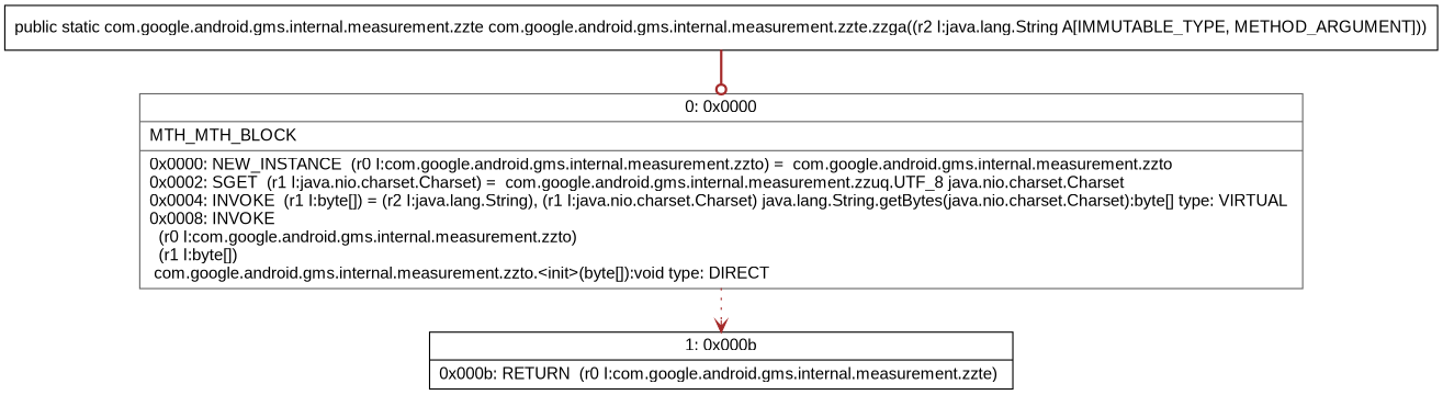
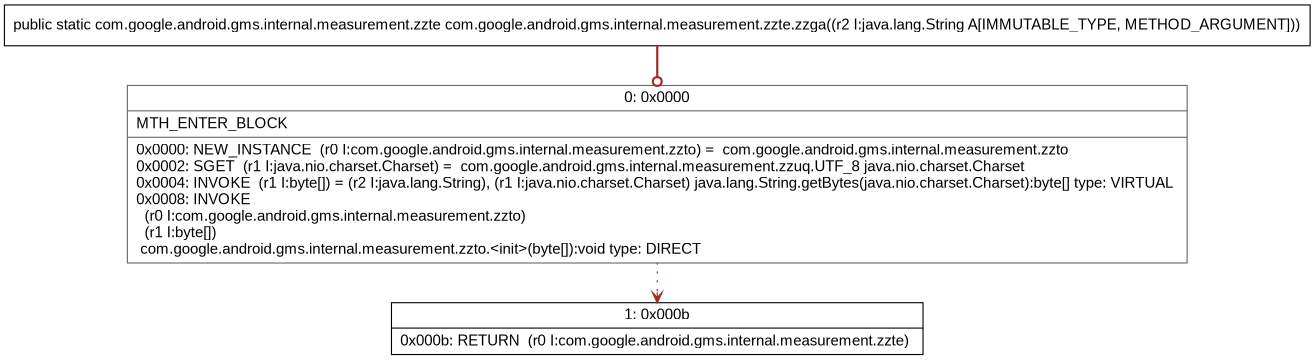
  digraph {
    fontname="Liberation Sans"
    node [shape=record color=black fontname="Liberation Sans"]
    edge [color=brown fontname="Liberation Sans"]
-   n1 [label="{0\:\ 0x0000|MTH_MTH_BLOCK\l|0x0000: NEW_INSTANCE  (r0 I:com.google.android.gms.internal.measurement.zzto) =  com.google.android.gms.internal.measurement.zzto \l0x0002: SGET  (r1 I:java.nio.charset.Charset) =  com.google.android.gms.internal.measurement.zzuq.UTF_8 java.nio.charset.Charset \l0x0004: INVOKE  (r1 I:byte[]) = (r2 I:java.lang.String), (r1 I:java.nio.charset.Charset) java.lang.String.getBytes(java.nio.charset.Charset):byte[] type: VIRTUAL \l0x0008: INVOKE  \l  (r0 I:com.google.android.gms.internal.measurement.zzto)\l  (r1 I:byte[])\l com.google.android.gms.internal.measurement.zzto.\<init\>(byte[]):void type: DIRECT \l}" color=gray40]
+   n1 [label="{0\:\ 0x0000|MTH_ENTER_BLOCK\l|0x0000: NEW_INSTANCE  (r0 I:com.google.android.gms.internal.measurement.zzto) =  com.google.android.gms.internal.measurement.zzto \l0x0002: SGET  (r1 I:java.nio.charset.Charset) =  com.google.android.gms.internal.measurement.zzuq.UTF_8 java.nio.charset.Charset \l0x0004: INVOKE  (r1 I:byte[]) = (r2 I:java.lang.String), (r1 I:java.nio.charset.Charset) java.lang.String.getBytes(java.nio.charset.Charset):byte[] type: VIRTUAL \l0x0008: INVOKE  \l  (r0 I:com.google.android.gms.internal.measurement.zzto)\l  (r1 I:byte[])\l com.google.android.gms.internal.measurement.zzto.\<init\>(byte[]):void type: DIRECT \l}" color=gray40]
    n2 [label="{1\:\ 0x000b|0x000b: RETURN  (r0 I:com.google.android.gms.internal.measurement.zzte) \l}"]
    n3 [label="{public static com.google.android.gms.internal.measurement.zzte com.google.android.gms.internal.measurement.zzte.zzga((r2 I:java.lang.String A[IMMUTABLE_TYPE, METHOD_ARGUMENT])) }"]
    n1 -> n2 [style=dotted arrowhead=vee]
    n3 -> n1 [style=bold arrowhead=odot]
  }
